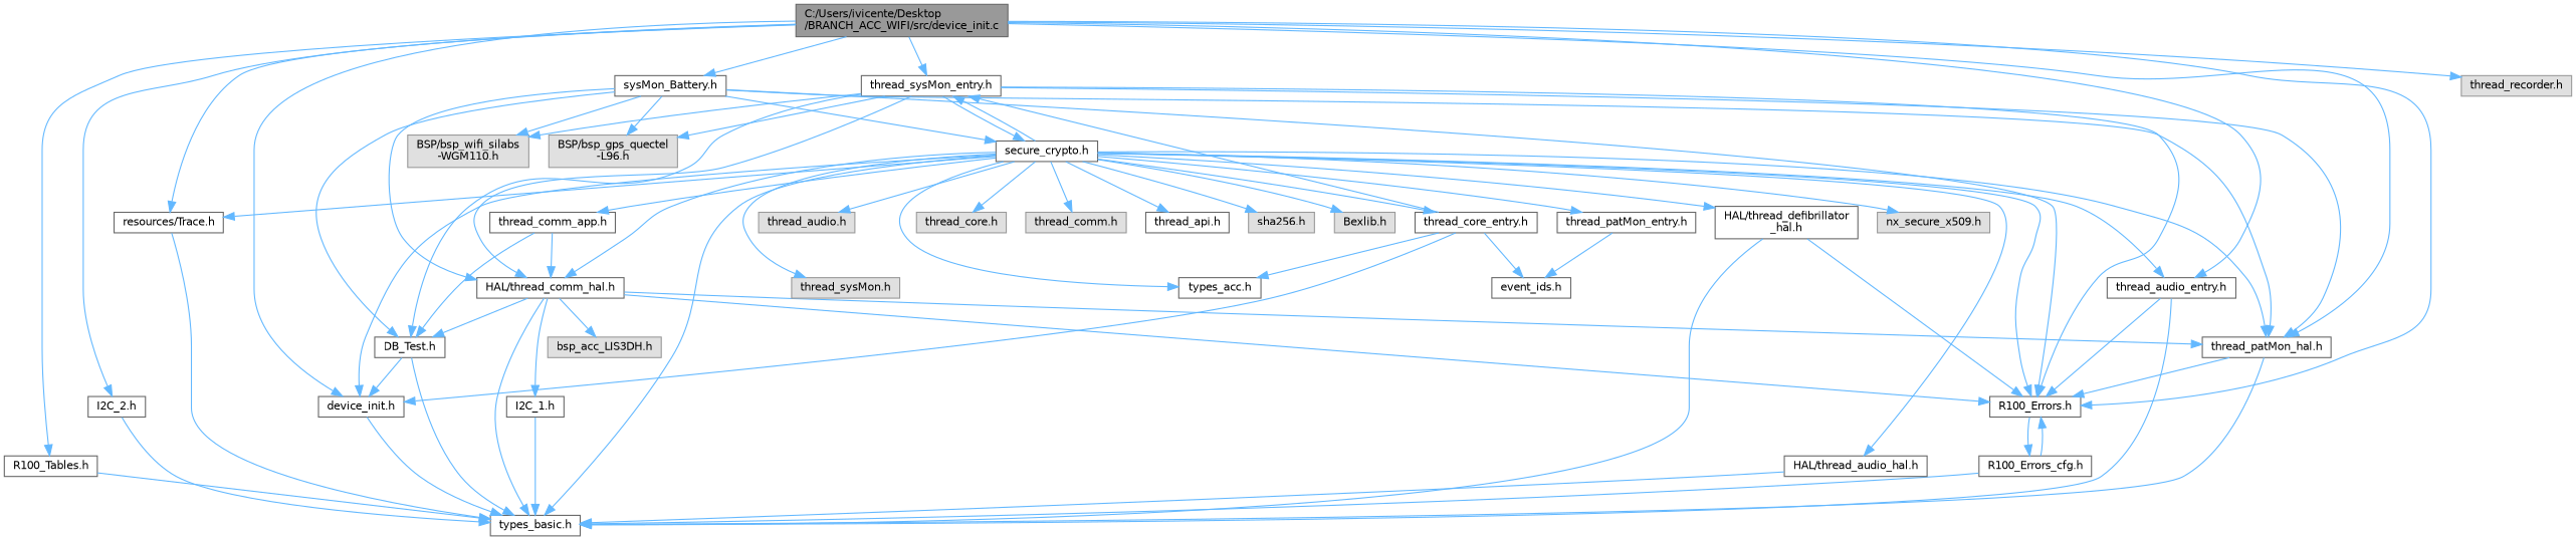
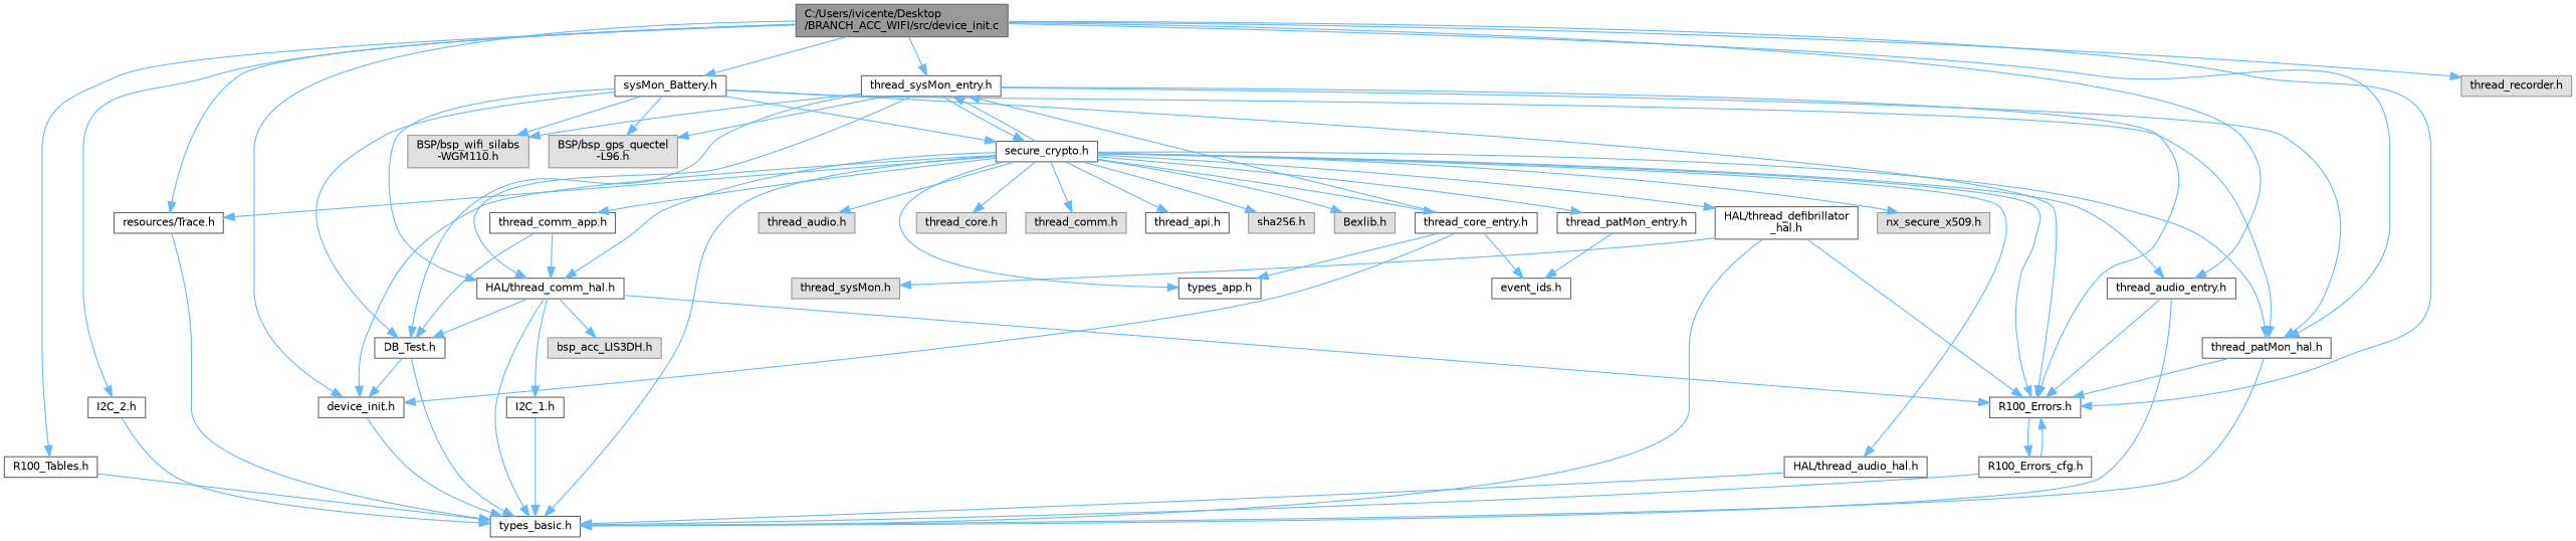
  digraph {
    node [color=grey40 fillcolor=white fontname=Helvetica fontsize=10 shape=box style=filled]
    edge [color=steelblue1 fontname=Helvetica fontsize=10 labelfontname=Helvetica labelfontsize=10 style=solid]
    n1 [color=gray40 fillcolor=grey60 fontcolor=black height=0.2 label="C:/Users/ivicente/Desktop\l/BRANCH_ACC_WIFI/src/device_init.c" width=0.4]
    n2 [height=0.2 label="device_init.h" width=0.4]
    n3 [height=0.2 label="thread_patMon_hal.h" width=0.4]
    n4 [height=0.2 label="R100_Errors.h" width=0.4]
    n5 [height=0.2 label="thread_sysMon_entry.h" width=0.4]
    n6 [height=0.2 label="resources/Trace.h" width=0.4]
    n7 [height=0.2 label="thread_audio_entry.h" width=0.4]
    n8 [color=grey60 fillcolor="#E0E0E0" height=0.2 label="thread_recorder.h" width=0.4]
    n9 [height=0.2 label="sysMon_Battery.h" width=0.4]
    n10 [height=0.2 label="R100_Tables.h" width=0.4]
    n11 [height=0.2 label="I2C_2.h" width=0.4]
    n12 [height=0.2 label="types_basic.h" width=0.4]
    n13 [height=0.2 label="R100_Errors_cfg.h" width=0.4]
    n14 [height=0.2 label="HAL/thread_comm_hal.h" width=0.4]
    n15 [height=0.2 label="DB_Test.h" width=0.4]
    n16 [height=0.2 label="secure_crypto.h" width=0.4]
    n17 [color=grey60 fillcolor="#E0E0E0" height=0.2 label="BSP/bsp_wifi_silabs\l-WGM110.h" width=0.4]
    n18 [color=grey60 fillcolor="#E0E0E0" height=0.2 label="BSP/bsp_gps_quectel\l-L96.h" width=0.4]
    n19 [height=0.2 label="I2C_1.h" width=0.4]
    n20 [color=grey60 fillcolor="#E0E0E0" height=0.2 label="bsp_acc_LIS3DH.h" width=0.4]
    n21 [color=grey60 fillcolor="#E0E0E0" height=0.2 label="nx_secure_x509.h" width=0.4]
-   n22 [height=0.2 label="types_acc.h" width=0.4]
+   n22 [height=0.2 label="types_app.h" width=0.4]
    n23 [height=0.2 label="HAL/thread_defibrillator\l_hal.h" width=0.4]
    n24 [height=0.2 label="HAL/thread_audio_hal.h" width=0.4]
    n25 [height=0.2 label="thread_comm_app.h" width=0.4]
    n26 [height=0.2 label="thread_patMon_entry.h" width=0.4]
    n27 [color=grey60 fillcolor="#E0E0E0" height=0.2 label="thread_sysMon.h" width=0.4]
    n28 [color=grey60 fillcolor="#E0E0E0" height=0.2 label="thread_audio.h" width=0.4]
    n29 [height=0.2 label="thread_core_entry.h" width=0.4]
    n30 [color=grey60 fillcolor="#E0E0E0" height=0.2 label="thread_core.h" width=0.4]
    n31 [color=grey60 fillcolor="#E0E0E0" height=0.2 label="thread_comm.h" width=0.4]
    n32 [height=0.2 label="thread_api.h" width=0.4]
    n33 [color=grey60 fillcolor="#E0E0E0" height=0.2 label="sha256.h" width=0.4]
    n34 [color=grey60 fillcolor="#E0E0E0" height=0.2 label="Bexlib.h" width=0.4]
    n35 [height=0.2 label="event_ids.h" width=0.4]
    n1 -> n2
    n1 -> n3
    n1 -> n4
    n1 -> n5
    n1 -> n6
    n1 -> n7
    n1 -> n8
    n1 -> n9
    n1 -> n10
    n1 -> n11
    n2 -> n12
    n3 -> n4
    n3 -> n12
    n4 -> n13
    n5 -> n3
    n5 -> n4
    n5 -> n14
    n5 -> n15
    n5 -> n16
    n5 -> n17
    n5 -> n18
    n6 -> n12
    n7 -> n4
    n7 -> n12
    n9 -> n3
    n9 -> n4
    n9 -> n14
    n9 -> n15
    n9 -> n16
    n9 -> n17
    n9 -> n18
    n10 -> n12
    n11 -> n12
    n13 -> n4
    n13 -> n12
-   n14 -> n3
    n14 -> n4
    n14 -> n12
    n14 -> n15
    n14 -> n19
    n14 -> n20
    n15 -> n2
    n15 -> n12
    n16 -> n2
    n16 -> n3
    n16 -> n4
    n16 -> n5
    n16 -> n6
    n16 -> n7
    n16 -> n12
    n16 -> n14
    n16 -> n21
    n16 -> n22
    n16 -> n23
    n16 -> n24
    n16 -> n25
    n16 -> n26
-   n16 -> n27
+   n23 -> n27
    n16 -> n28
    n16 -> n29
    n16 -> n30
    n16 -> n31
    n16 -> n32
    n16 -> n33
    n16 -> n34
    n19 -> n12
    n23 -> n4
    n23 -> n12
    n24 -> n12
    n25 -> n14
    n25 -> n15
    n26 -> n35
    n29 -> n2
    n29 -> n5
    n29 -> n22
    n29 -> n35
  }
